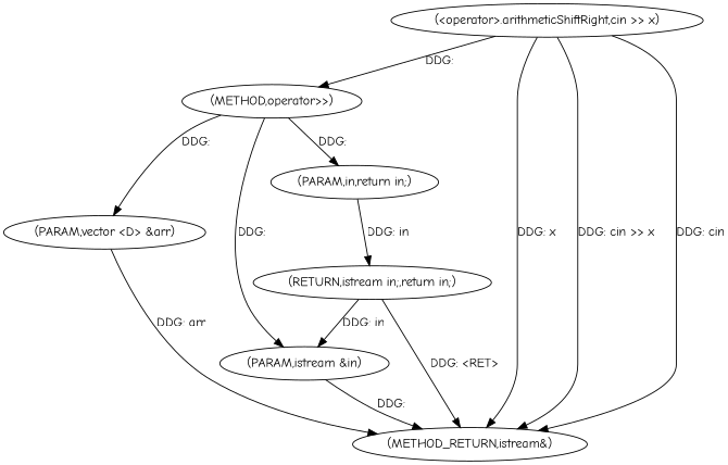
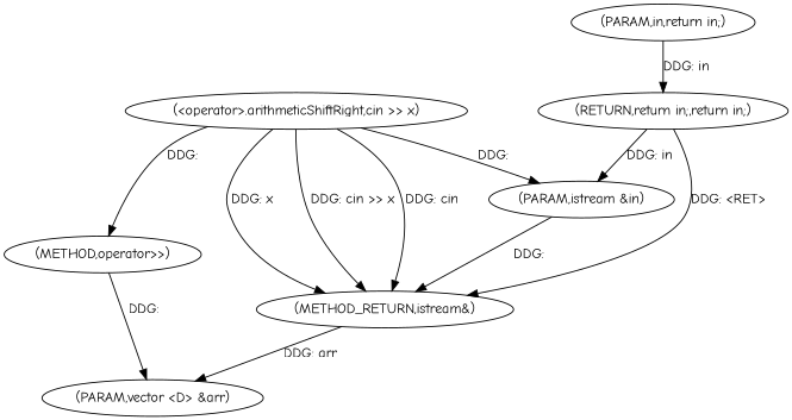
  digraph {
    fontname="Comic Neue"
    node [fontname="Comic Neue"]
    edge [fontname="Comic Neue"]
    n1 [label="(METHOD,operator>>)"]
    n2 [label="(PARAM,istream &in)"]
    n3 [label="(PARAM,vector <D> &arr)"]
    n4 [label="(PARAM,in,return in;)"]
    n5 [label="(METHOD_RETURN,istream&)"]
    n6 [label="(<operator>.arithmeticShiftRight,cin >> x)"]
-   n7 [label="(RETURN,istream in;,return in;)"]
-   n1 -> n2 [label="DDG: "]
+   n7 [label="(RETURN,return in;,return in;)"]
+   n6 -> n2 [label="DDG: "]
    n1 -> n3 [label="DDG: "]
-   n1 -> n4 [label="DDG: "]
    n2 -> n5 [label="DDG: "]
-   n3 -> n5 [label="DDG: arr"]
+   n5 -> n3 [label="DDG: arr"]
    n4 -> n7 [label="DDG: in"]
    n6 -> n1 [label="DDG: "]
    n6 -> n5 [label="DDG: x"]
    n6 -> n5 [label="DDG: cin >> x"]
    n6 -> n5 [label="DDG: cin"]
    n7 -> n2 [label="DDG: in"]
    n7 -> n5 [label="DDG: <RET>"]
  }
